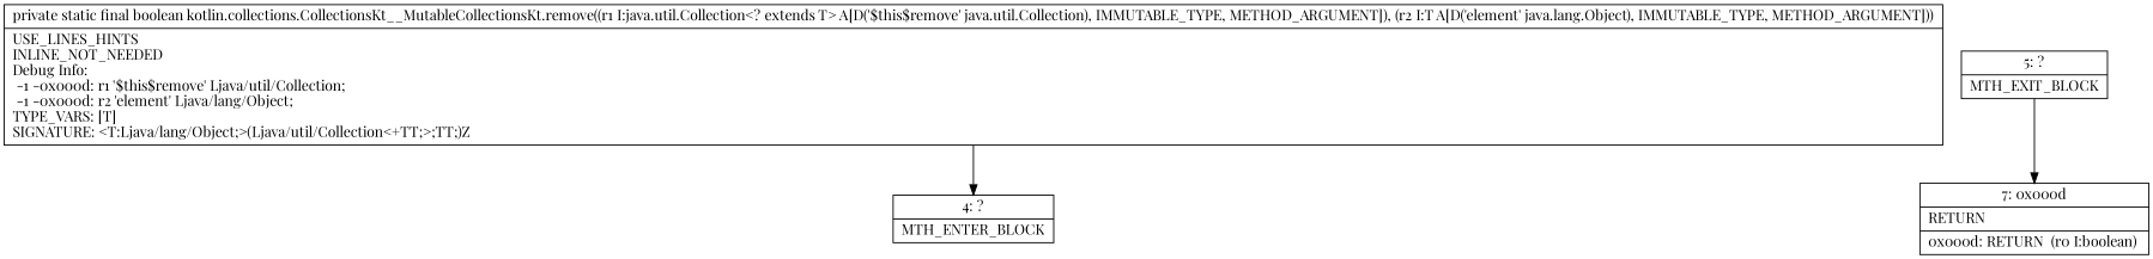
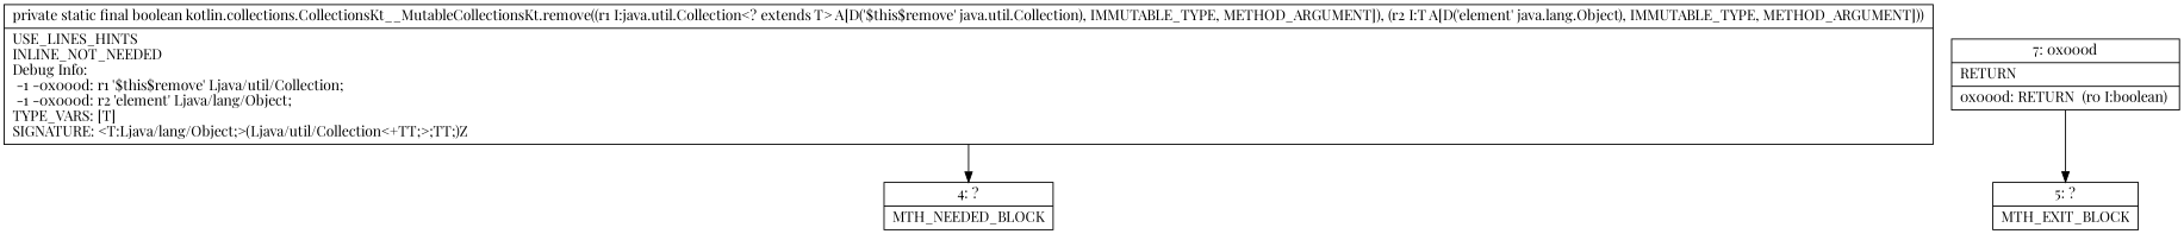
  digraph {
    fontname="Playfair Display"
    node [fontname="Playfair Display" shape=record]
    edge [fontname="Playfair Display"]
-   n1 [label="{4\:\ ?|MTH_ENTER_BLOCK\l}"]
+   n1 [label="{4\:\ ?|MTH_NEEDED_BLOCK\l}"]
    n2 [label="{7\:\ 0x000d|RETURN\l|0x000d: RETURN  (r0 I:boolean) \l}"]
    n3 [label="{5\:\ ?|MTH_EXIT_BLOCK\l}"]
    n4 [label="{private static final boolean kotlin.collections.CollectionsKt__MutableCollectionsKt.remove((r1 I:java.util.Collection\<? extends T\> A[D('$this$remove' java.util.Collection), IMMUTABLE_TYPE, METHOD_ARGUMENT]), (r2 I:T A[D('element' java.lang.Object), IMMUTABLE_TYPE, METHOD_ARGUMENT]))  | USE_LINES_HINTS\lINLINE_NOT_NEEDED\lDebug Info:\l  \-1 \-0x000d: r1 '$this$remove' Ljava\/util\/Collection;\l  \-1 \-0x000d: r2 'element' Ljava\/lang\/Object;\lTYPE_VARS: [T]\lSIGNATURE: \<T:Ljava\/lang\/Object;\>(Ljava\/util\/Collection\<+TT;\>;TT;)Z\l}"]
-   n3 -> n2
+   n2 -> n3
    n4 -> n1
  }
